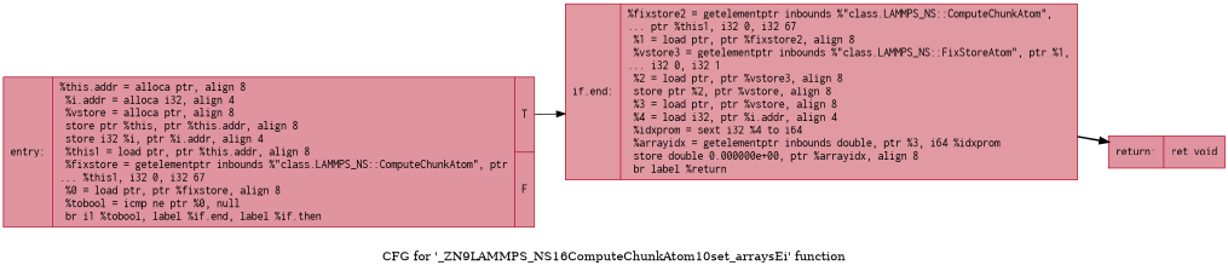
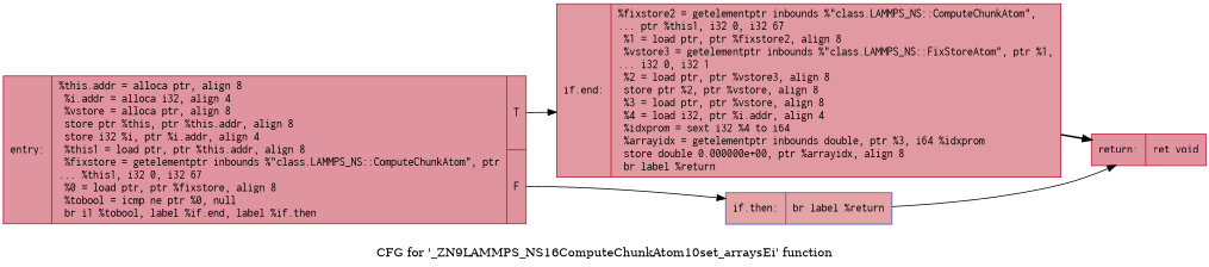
  digraph {
    label="CFG for '_ZN9LAMMPS_NS16ComputeChunkAtom10set_arraysEi' function"
    rankdir=LR
    node [color="#b70d28ff" fillcolor="#b70d2870" fontname=Courier shape=record style=filled]
    edge [style=solid]
    n1 [label="{entry:\l|  %this.addr = alloca ptr, align 8\l  %i.addr = alloca i32, align 4\l  %vstore = alloca ptr, align 8\l  store ptr %this, ptr %this.addr, align 8\l  store i32 %i, ptr %i.addr, align 4\l  %this1 = load ptr, ptr %this.addr, align 8\l  %fixstore = getelementptr inbounds %\"class.LAMMPS_NS::ComputeChunkAtom\", ptr\l... %this1, i32 0, i32 67\l  %0 = load ptr, ptr %fixstore, align 8\l  %tobool = icmp ne ptr %0, null\l  br i1 %tobool, label %if.end, label %if.then\l|{<s0>T|<s1>F}}"]
    n2 [fillcolor="#bb1b2c70" label="{if.end:\l|  %fixstore2 = getelementptr inbounds %\"class.LAMMPS_NS::ComputeChunkAtom\",\l... ptr %this1, i32 0, i32 67\l  %1 = load ptr, ptr %fixstore2, align 8\l  %vstore3 = getelementptr inbounds %\"class.LAMMPS_NS::FixStoreAtom\", ptr %1,\l... i32 0, i32 1\l  %2 = load ptr, ptr %vstore3, align 8\l  store ptr %2, ptr %vstore, align 8\l  %3 = load ptr, ptr %vstore, align 8\l  %4 = load i32, ptr %i.addr, align 4\l  %idxprom = sext i32 %4 to i64\l  %arrayidx = getelementptr inbounds double, ptr %3, i64 %idxprom\l  store double 0.000000e+00, ptr %arrayidx, align 8\l  br label %return\l}"]
+   n3 [color="#3d50c3ff" fillcolor="#c32e3170" label="{if.then:\l|  br label %return\l}"]
    n4 [label="{return:\l|  ret void\l}"]
    n1 -> n2 [tailport=s0]
+   n1 -> n3 [tailport=s1]
    n2 -> n4 [style=bold]
+   n3 -> n4
  }
